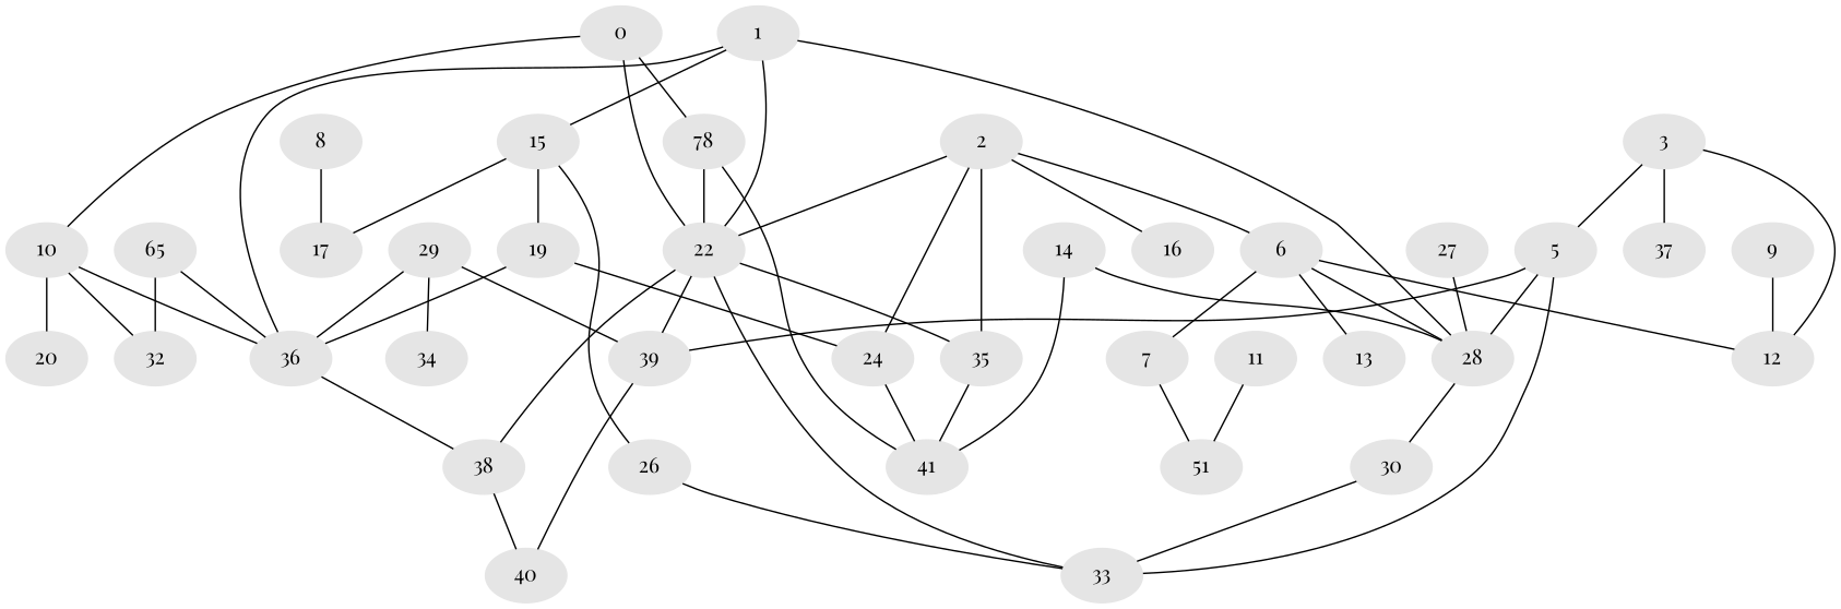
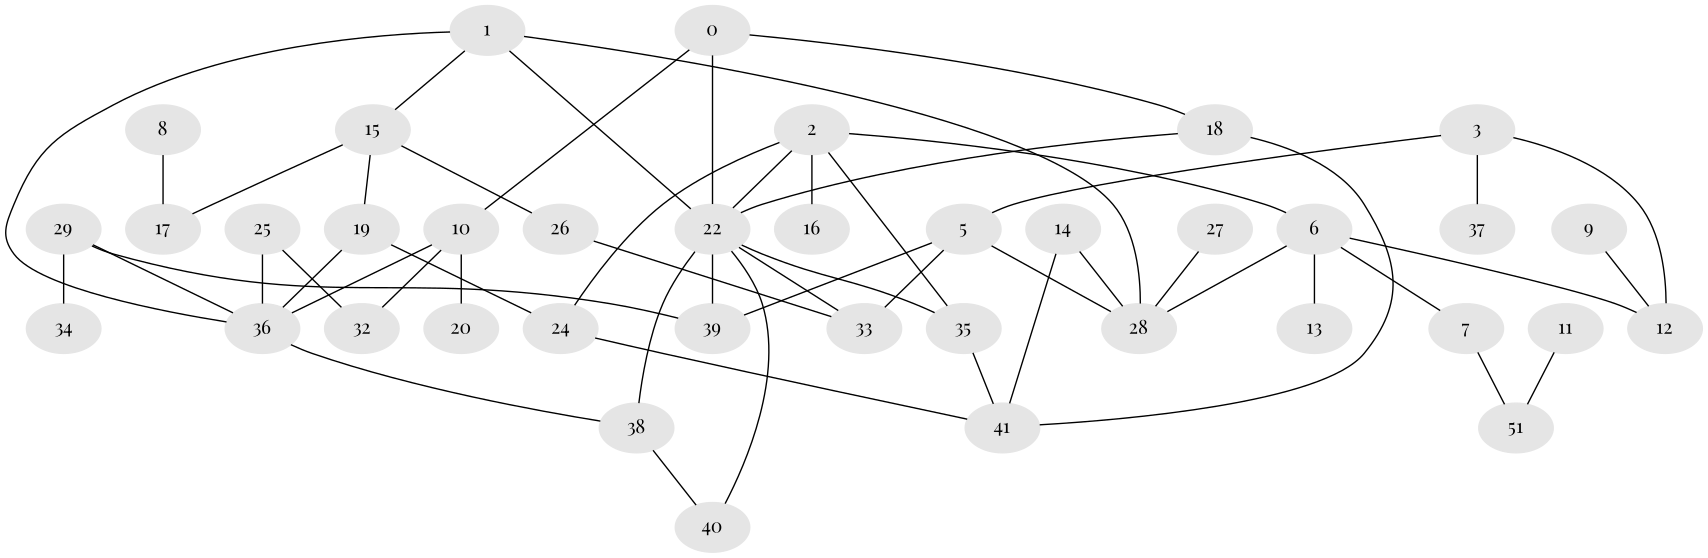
  graph {
    fontname="Playfair Display"
    node [color=gray90 fontname="Playfair Display" style=filled]
    edge [fontname="Playfair Display" weight=1.0]
    1
    15
    22
    28
    36
    17
    19
    26
    35
    33
    39
    38
-   30
    2
    6
    16
    24
    12
    7
    13
    41
    3
    5
    37
    n25 [label=0]
    10
-   18 [label=78]
+   18
    20
    32
    40
    n31 [label=51]
    8
    9
    11
    14
-   25 [label=65]
+   25
    27
    29
    34
    1 -- 15
    1 -- 22
    1 -- 28
    1 -- 36
    15 -- 17
    15 -- 19
    15 -- 26
    22 -- 35
    22 -- 33
    22 -- 39 [weight=2.0]
    22 -- 38
-   28 -- 30
    36 -- 38
    19 -- 36
    19 -- 24
    26 -- 33
    35 -- 41
-   39 -- 40
+   22 -- 40
    38 -- 40
-   30 -- 33
    2 -- 22
    2 -- 35
    2 -- 6
    2 -- 16
    2 -- 24
    6 -- 28
    6 -- 12
    6 -- 7
    6 -- 13
    24 -- 41
    7 -- n31
    3 -- 12
    3 -- 5
    3 -- 37
    5 -- 28
    5 -- 33
    5 -- 39
    n25 -- 22
    n25 -- 10
    n25 -- 18
    10 -- 36
    10 -- 20
    10 -- 32
    18 -- 22
    18 -- 41
    8 -- 17
    9 -- 12
    11 -- n31
    14 -- 28
    14 -- 41
    25 -- 36
    25 -- 32
    27 -- 28
    29 -- 36
    29 -- 39
    29 -- 34
  }
